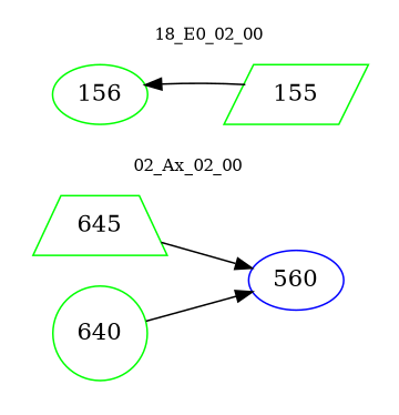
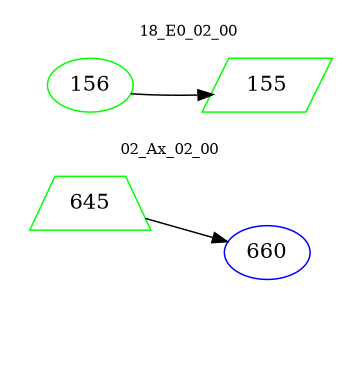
  digraph {
    rankdir=LR
    node [color=green shape=ellipse]
    edge [color=black]
    n1 [label=645 shape=trapezium]
-   n2 [label=640 shape=circle]
-   n3 [color=blue label=560]
+   n3 [color=blue label=660]
    n4 [label=156]
    n5 [label=155 shape=parallelogram]
    subgraph cluster_1 {
      color=white
      fontsize=10
      label="02_Ax_02_00"
      n1
-     n2
      n3
    }
    subgraph cluster_2 {
      color=white
      fontsize=10
      label="18_E0_02_00"
      n4
      n5
    }
    n1 -> n3
-   n2 -> n3
-   n5 -> n4
+   n4 -> n5
  }
